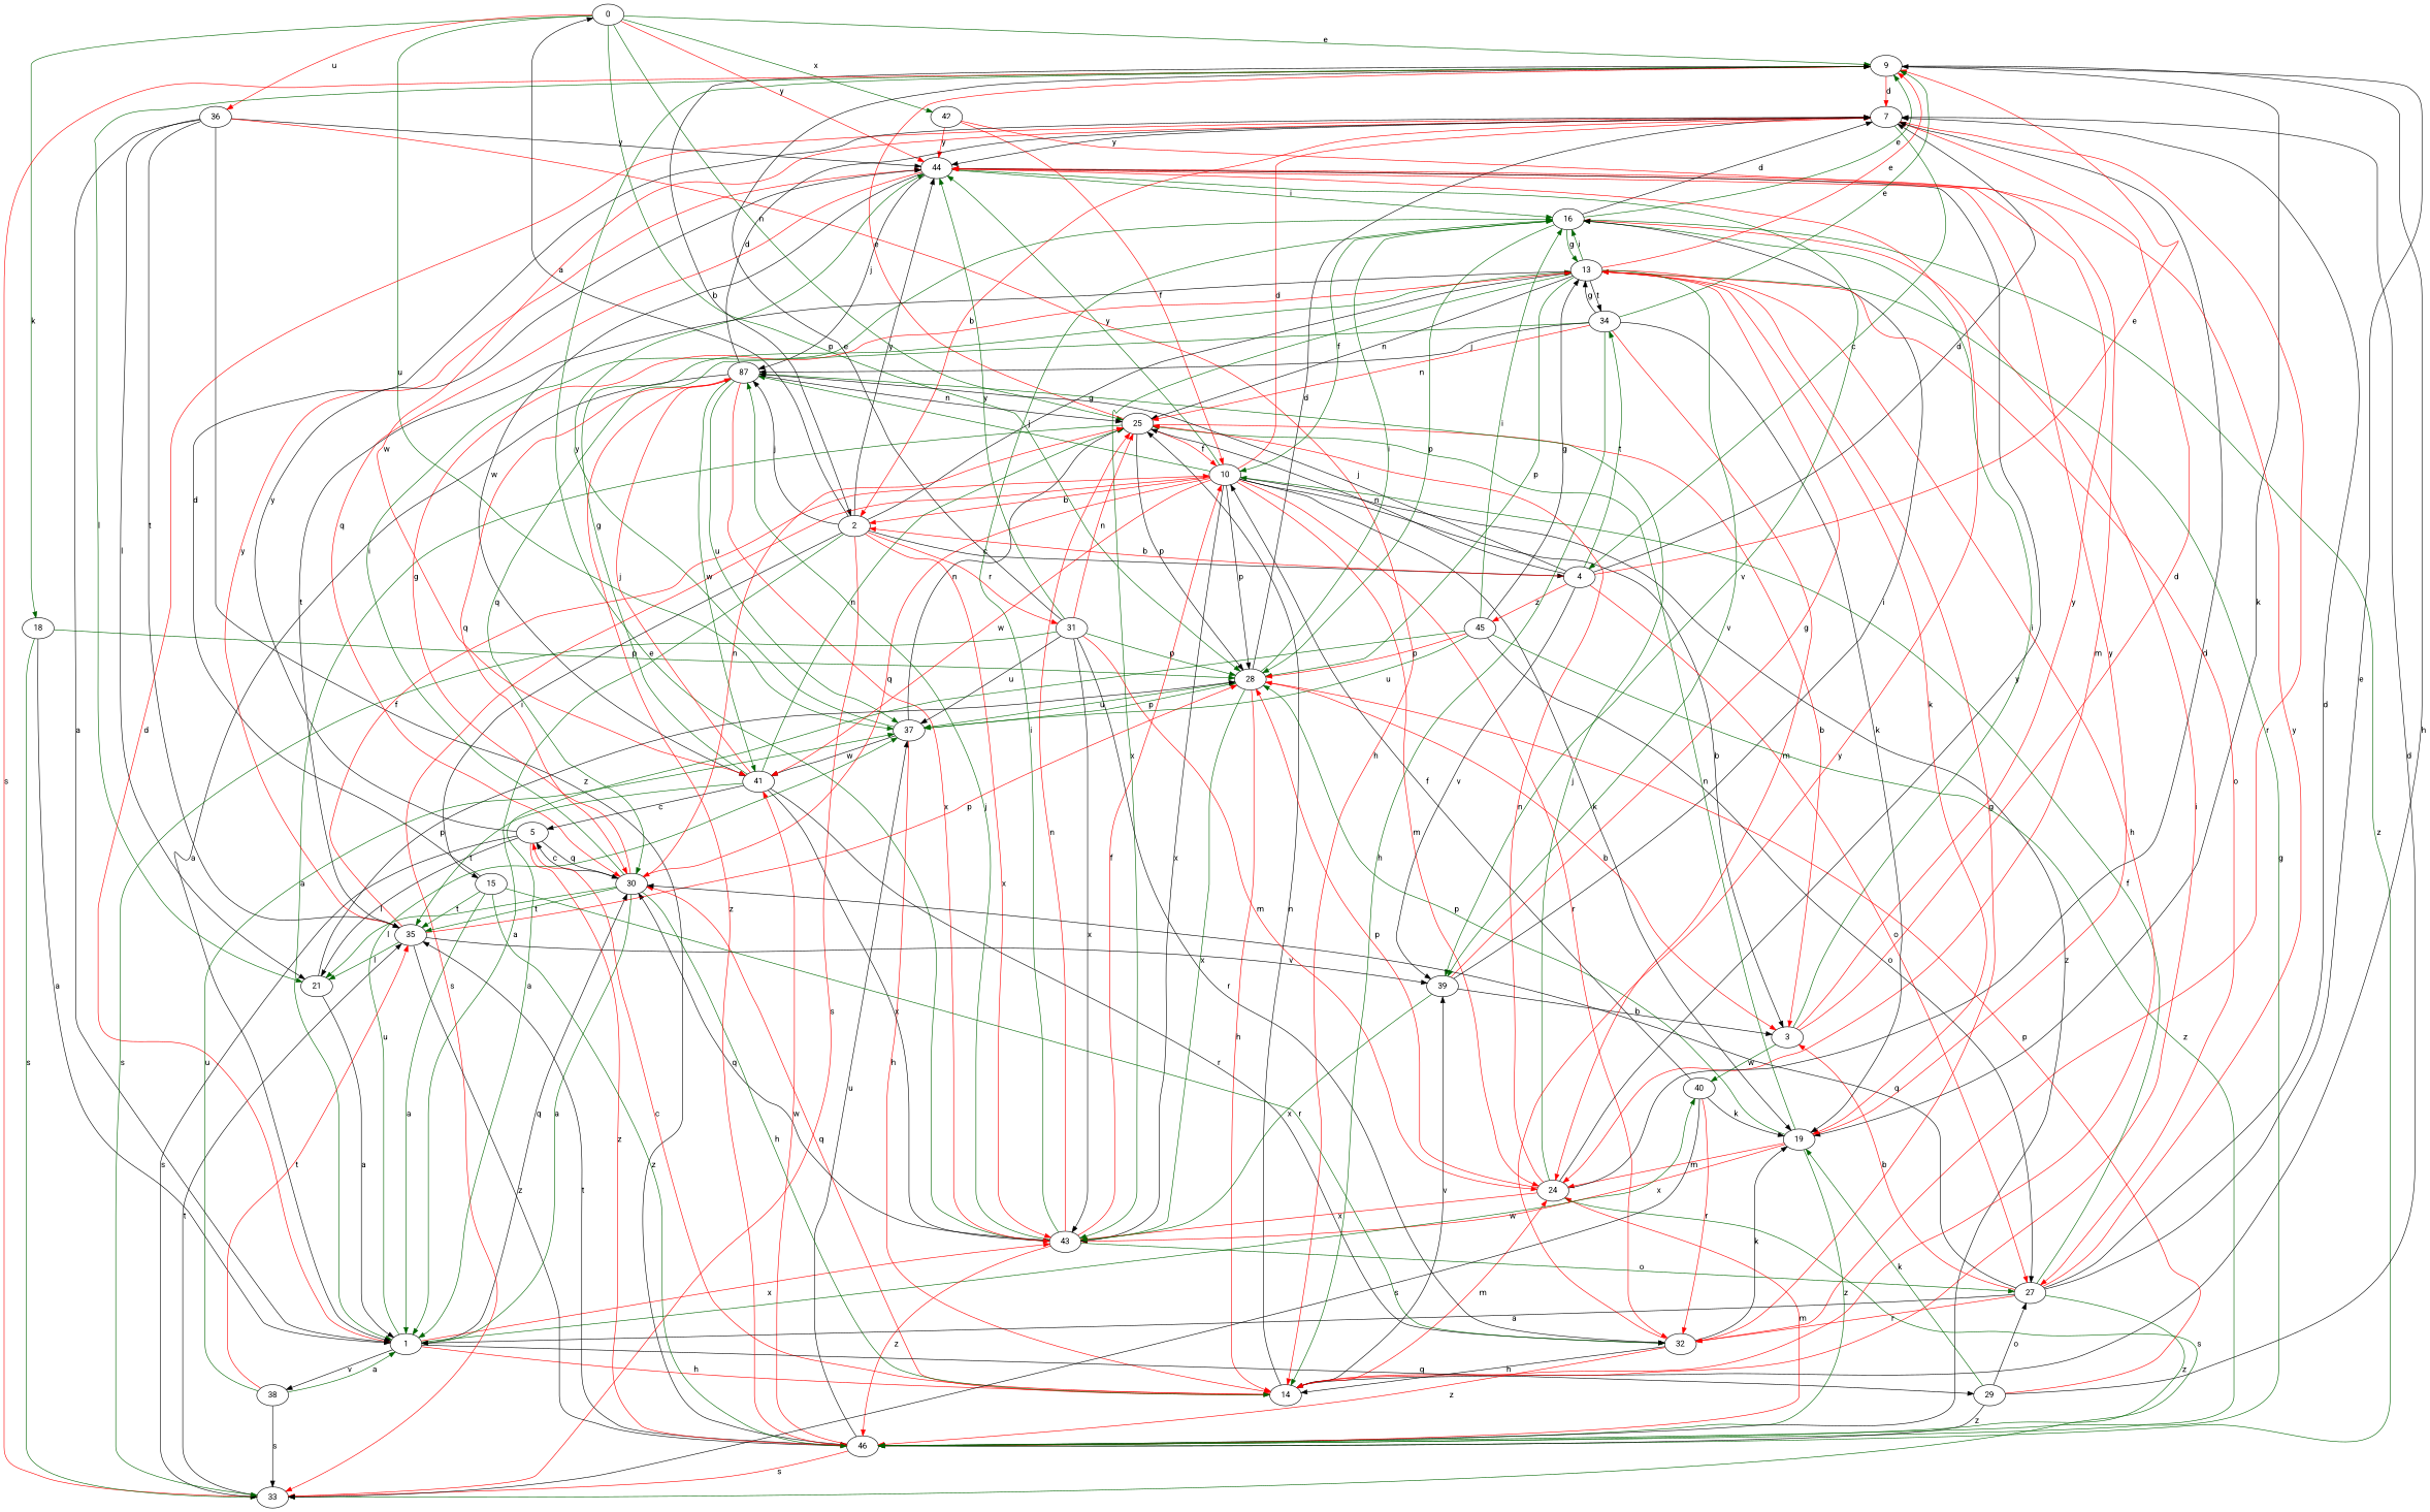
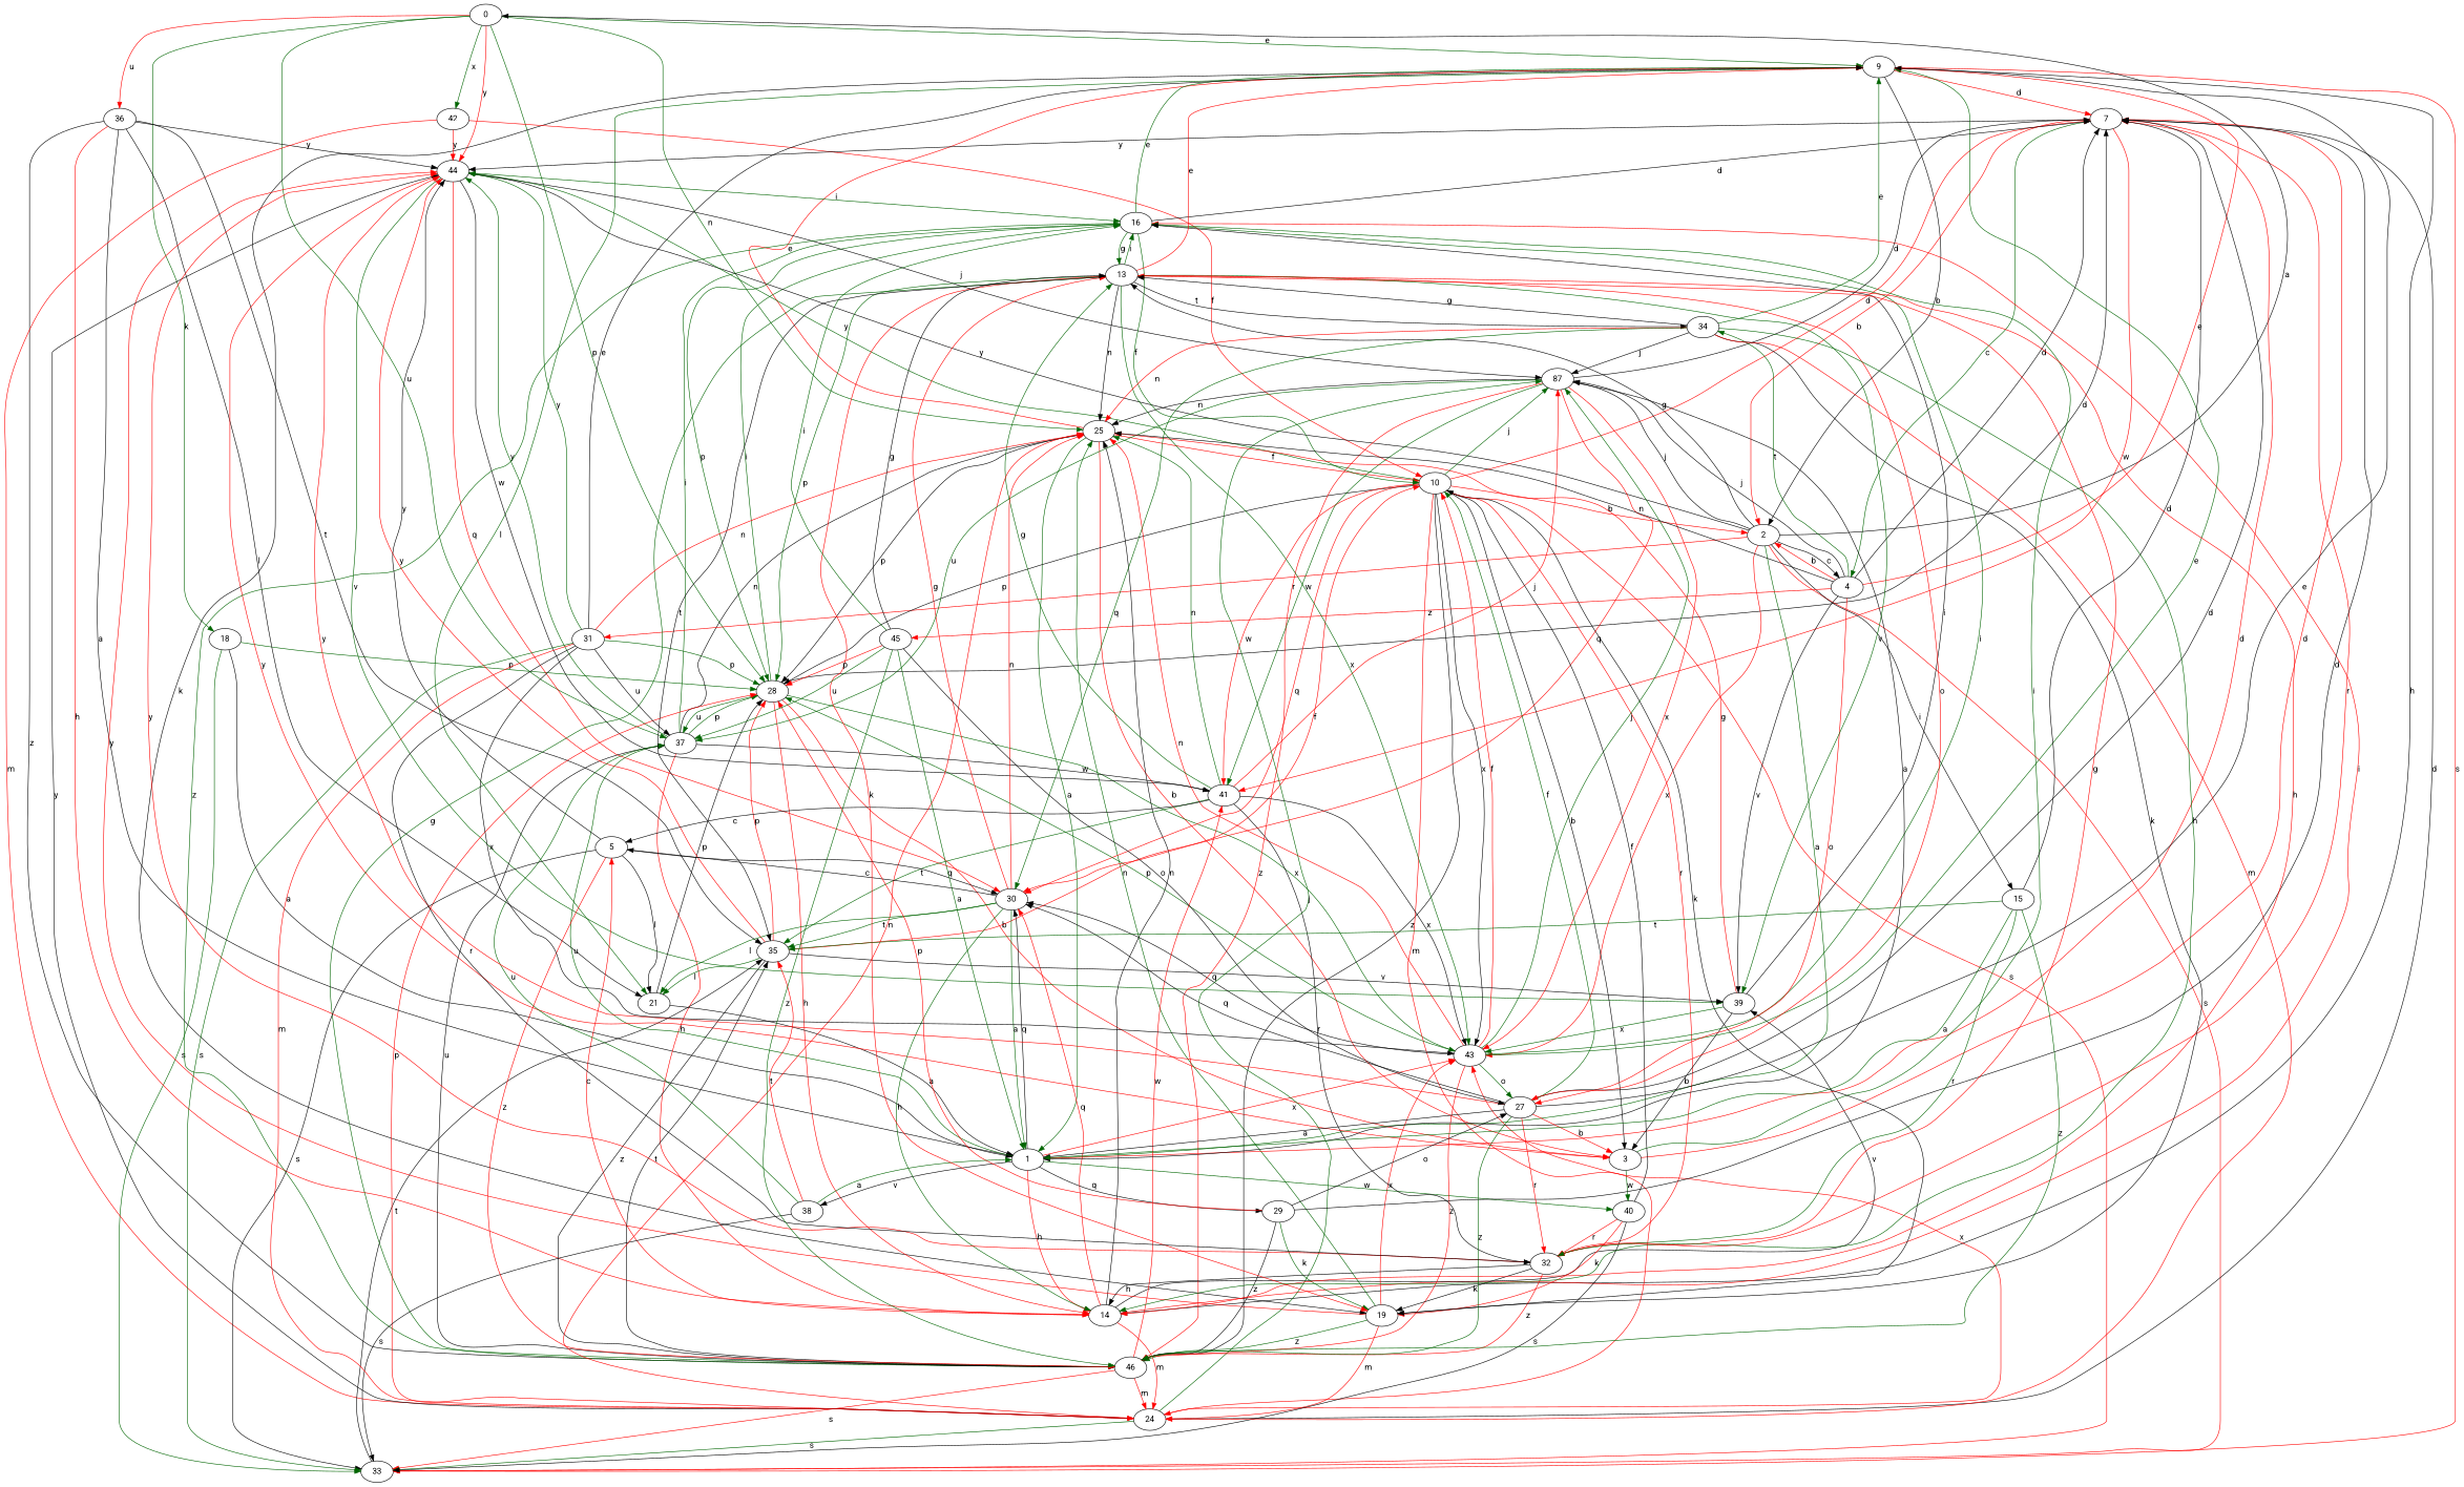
  strict digraph {
    fontname=Roboto
    node [fontname=Roboto]
    edge [color=black fontname=Roboto]
    0
    9
    18
    25
    28
    36
    37
    42
    44
    7
    14
    2
    33
    21
    19
    1
    3
    10
    43
    16
    46
    35
    41
    24
    30
    n26 [label=87]
    39
    29
    38
    40
    4
    32
    5
    27
    13
    15
    31
    34
    45
    0 -> 9 [color=darkgreen label=e]
    0 -> 18 [color=darkgreen label=k]
    0 -> 25 [color=darkgreen label=n]
    0 -> 28 [color=darkgreen label=p]
    0 -> 36 [color=red label=u]
    0 -> 37 [color=darkgreen label=u]
    0 -> 42 [color=darkgreen label=x]
    0 -> 44 [color=red label=y]
    9 -> 7 [color=red label=d]
    9 -> 14 [label=h]
    9 -> 2 [label=b]
    9 -> 33 [color=red label=s]
    9 -> 21 [color=darkgreen label=l]
    9 -> 19 [label=k]
    18 -> 28 [color=darkgreen label=p]
    18 -> 33 [color=darkgreen label=s]
    18 -> 1 [label=a]
    25 -> 9 [color=red label=e]
    25 -> 28 [label=p]
    25 -> 1 [color=darkgreen label=a]
    25 -> 3 [color=red label=b]
    25 -> 10 [color=red label=f]
    28 -> 37 [color=darkgreen label=u]
    28 -> 7 [label=d]
    28 -> 14 [color=red label=h]
    28 -> 3 [color=red label=b]
    28 -> 43 [color=darkgreen label=x]
    28 -> 16 [color=darkgreen label=i]
    36 -> 44 [label=y]
    36 -> 14 [color=red label=h]
    36 -> 21 [label=l]
    36 -> 1 [label=a]
    36 -> 46 [label=z]
    36 -> 35 [label=t]
    37 -> 25 [label=n]
    37 -> 28 [color=darkgreen label=p]
    37 -> 44 [color=darkgreen label=y]
    37 -> 14 [color=red label=h]
-   30 -> 16 [color=darkgreen label=i]
+   37 -> 16 [color=darkgreen label=i]
    37 -> 41 [label=w]
    42 -> 44 [color=red label=y]
    42 -> 10 [color=red label=f]
    42 -> 24 [color=red label=m]
    44 -> 16 [color=darkgreen label=i]
    44 -> 41 [label=w]
    44 -> 30 [color=red label=q]
    44 -> n26 [label=j]
    44 -> 39 [color=darkgreen label=v]
    7 -> 44 [label=y]
    7 -> 2 [color=red label=b]
    7 -> 41 [color=red label=w]
    7 -> 4 [color=darkgreen label=c]
    7 -> 32 [color=red label=r]
    14 -> 25 [label=n]
    14 -> 16 [color=red label=i]
    14 -> 24 [color=red label=m]
    14 -> 30 [color=red label=q]
    14 -> 39 [label=v]
    14 -> 5 [color=red label=c]
    2 -> 0 [label=a]
    2 -> 44 [label=y]
    2 -> 33 [color=red label=s]
    2 -> 1 [color=darkgreen label=a]
    2 -> 43 [color=red label=x]
    2 -> n26 [label=j]
    2 -> 4 [label=c]
    2 -> 13 [label=g]
    2 -> 15 [label=i]
    2 -> 31 [color=red label=r]
    33 -> 35 [label=t]
    21 -> 28 [label=p]
    21 -> 1 [label=a]
    19 -> 25 [color=darkgreen label=n]
    19 -> 44 [color=red label=y]
    19 -> 43 [color=red label=x]
    19 -> 46 [color=darkgreen label=z]
    19 -> 24 [color=red label=m]
    1 -> 37 [color=darkgreen label=u]
    1 -> 7 [color=red label=d]
    1 -> 14 [color=red label=h]
    1 -> 43 [color=red label=x]
    1 -> 30 [label=q]
    1 -> 29 [label=q]
    1 -> 38 [label=v]
    1 -> 40 [color=darkgreen label=w]
    3 -> 44 [color=red label=y]
    3 -> 7 [color=red label=d]
    3 -> 16 [color=darkgreen label=i]
    3 -> 40 [color=darkgreen label=w]
    10 -> 28 [label=p]
    10 -> 44 [color=darkgreen label=y]
    10 -> 7 [color=red label=d]
    10 -> 2 [color=red label=b]
    10 -> 33 [color=red label=s]
    10 -> 19 [label=k]
    10 -> 3 [label=b]
    10 -> 43 [label=x]
    10 -> 46 [label=z]
    10 -> 41 [color=red label=w]
    10 -> 24 [color=red label=m]
    10 -> 30 [color=red label=q]
    10 -> n26 [color=darkgreen label=j]
    10 -> 32 [color=red label=r]
    43 -> 9 [color=darkgreen label=e]
    43 -> 25 [color=red label=n]
-   19 -> 28 [color=darkgreen label=p]
+   43 -> 28 [color=darkgreen label=p]
    43 -> 10 [color=red label=f]
    43 -> 16 [color=darkgreen label=i]
    43 -> 46 [color=red label=z]
    43 -> 30 [label=q]
    43 -> n26 [color=darkgreen label=j]
    43 -> 27 [color=darkgreen label=o]
    16 -> 9 [color=darkgreen label=e]
    16 -> 28 [color=darkgreen label=p]
    16 -> 7 [label=d]
    16 -> 10 [color=darkgreen label=f]
    16 -> 46 [color=darkgreen label=z]
    16 -> 13 [color=darkgreen label=g]
    46 -> 37 [label=u]
    46 -> 33 [color=red label=s]
    46 -> 35 [label=t]
    46 -> 41 [color=red label=w]
    46 -> 24 [color=red label=m]
    46 -> 13 [color=darkgreen label=g]
    35 -> 28 [color=red label=p]
    35 -> 44 [color=red label=y]
    35 -> 21 [color=darkgreen label=l]
    35 -> 10 [color=red label=f]
    35 -> 46 [label=z]
    35 -> 39 [label=v]
    41 -> 25 [color=darkgreen label=n]
    41 -> 43 [label=x]
    41 -> 35 [color=darkgreen label=t]
    41 -> n26 [color=red label=j]
    41 -> 32 [label=r]
    41 -> 5 [label=c]
    41 -> 13 [color=darkgreen label=g]
    24 -> 25 [color=red label=n]
    24 -> 28 [color=red label=p]
    24 -> 44 [label=y]
    24 -> 7 [label=d]
    24 -> 33 [color=darkgreen label=s]
    24 -> 43 [color=red label=x]
    24 -> n26 [color=darkgreen label=j]
    30 -> 25 [color=red label=n]
    30 -> 14 [color=darkgreen label=h]
    30 -> 21 [color=darkgreen label=l]
    30 -> 1 [color=darkgreen label=a]
    30 -> 35 [color=darkgreen label=t]
    30 -> 5 [label=c]
    30 -> 13 [color=red label=g]
    n26 -> 25 [label=n]
    n26 -> 37 [color=darkgreen label=u]
    n26 -> 7 [label=d]
    n26 -> 1 [label=a]
    n26 -> 43 [color=red label=x]
    n26 -> 46 [color=red label=z]
    n26 -> 41 [color=darkgreen label=w]
    n26 -> 30 [color=red label=q]
    39 -> 3 [label=b]
    39 -> 43 [color=darkgreen label=x]
    39 -> 16 [label=i]
-   39 -> 13 [color=red label=g]
+   39 -> 25 [color=red label=g]
    29 -> 28 [color=red label=p]
    29 -> 7 [label=d]
    29 -> 19 [color=darkgreen label=k]
    29 -> 46 [label=z]
    29 -> 27 [label=o]
    38 -> 37 [color=darkgreen label=u]
    38 -> 33 [label=s]
    38 -> 1 [color=darkgreen label=a]
    38 -> 35 [color=red label=t]
    40 -> 33 [label=s]
-   40 -> 19 [label=k]
+   40 -> 19 [color=red label=k]
    40 -> 10 [label=f]
    40 -> 32 [color=red label=r]
    4 -> 9 [color=red label=e]
    4 -> 25 [label=n]
    4 -> 7 [label=d]
    4 -> 2 [color=red label=b]
    4 -> n26 [label=j]
    4 -> 39 [label=v]
    4 -> 27 [color=red label=o]
    4 -> 34 [color=darkgreen label=t]
    4 -> 45 [color=red label=z]
    32 -> 44 [color=red label=y]
    32 -> 14 [label=h]
    32 -> 19 [label=k]
    32 -> 46 [color=red label=z]
    32 -> 13 [color=red label=g]
    5 -> 44 [label=y]
    5 -> 33 [label=s]
    5 -> 21 [label=l]
    5 -> 46 [color=red label=z]
    5 -> 30 [label=q]
    27 -> 9 [label=e]
    27 -> 44 [color=red label=y]
    27 -> 7 [label=d]
    27 -> 1 [label=a]
    27 -> 3 [color=red label=b]
    27 -> 10 [color=darkgreen label=f]
    27 -> 46 [color=darkgreen label=z]
    27 -> 30 [label=q]
    27 -> 32 [color=red label=r]
    13 -> 9 [color=red label=e]
    13 -> 25 [label=n]
    13 -> 28 [color=darkgreen label=p]
    13 -> 14 [color=red label=h]
    13 -> 19 [color=red label=k]
    13 -> 43 [color=darkgreen label=x]
    13 -> 16 [color=darkgreen label=i]
    13 -> 35 [label=t]
    13 -> 39 [color=darkgreen label=v]
    13 -> 27 [color=red label=o]
    13 -> 34 [label=t]
    15 -> 7 [label=d]
    15 -> 1 [color=darkgreen label=a]
    15 -> 46 [color=darkgreen label=z]
    15 -> 35 [color=darkgreen label=t]
    15 -> 32 [color=darkgreen label=r]
    31 -> 9 [label=e]
    31 -> 25 [color=red label=n]
    31 -> 28 [color=darkgreen label=p]
    31 -> 37 [label=u]
    31 -> 44 [color=darkgreen label=y]
    31 -> 33 [color=darkgreen label=s]
    31 -> 43 [label=x]
    31 -> 24 [color=red label=m]
    31 -> 32 [label=r]
    34 -> 9 [color=darkgreen label=e]
    34 -> 25 [color=red label=n]
    34 -> 14 [color=darkgreen label=h]
    34 -> 19 [label=k]
    34 -> 24 [color=red label=m]
    34 -> 30 [color=darkgreen label=q]
    34 -> n26 [label=j]
    34 -> 13 [label=g]
    45 -> 28 [color=red label=p]
    45 -> 37 [color=darkgreen label=u]
    45 -> 1 [color=darkgreen label=a]
    45 -> 16 [color=darkgreen label=i]
    45 -> 46 [color=darkgreen label=z]
    45 -> 27 [label=o]
    45 -> 13 [label=g]
  }
